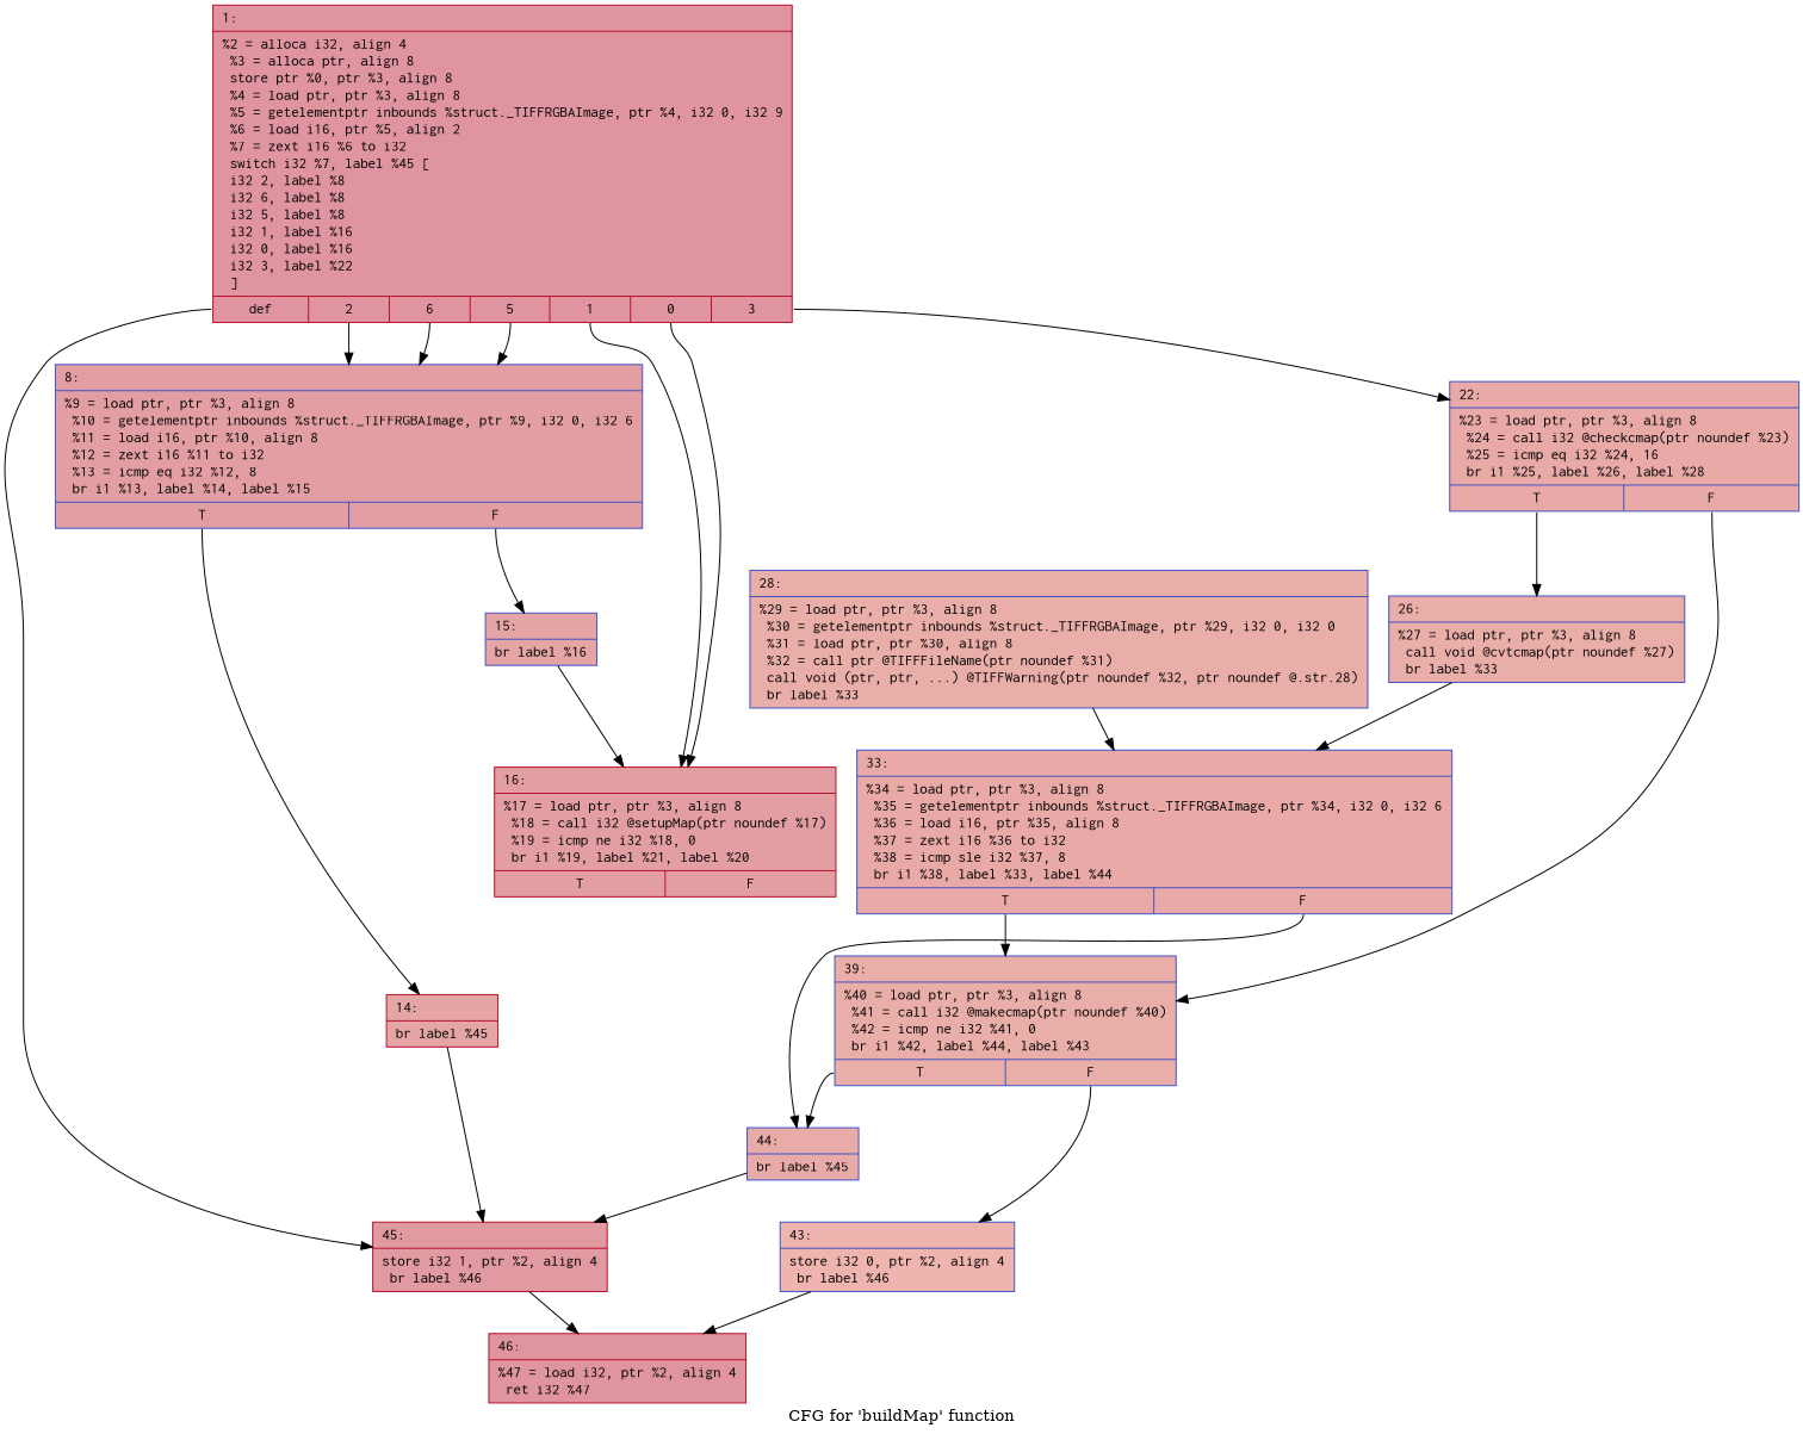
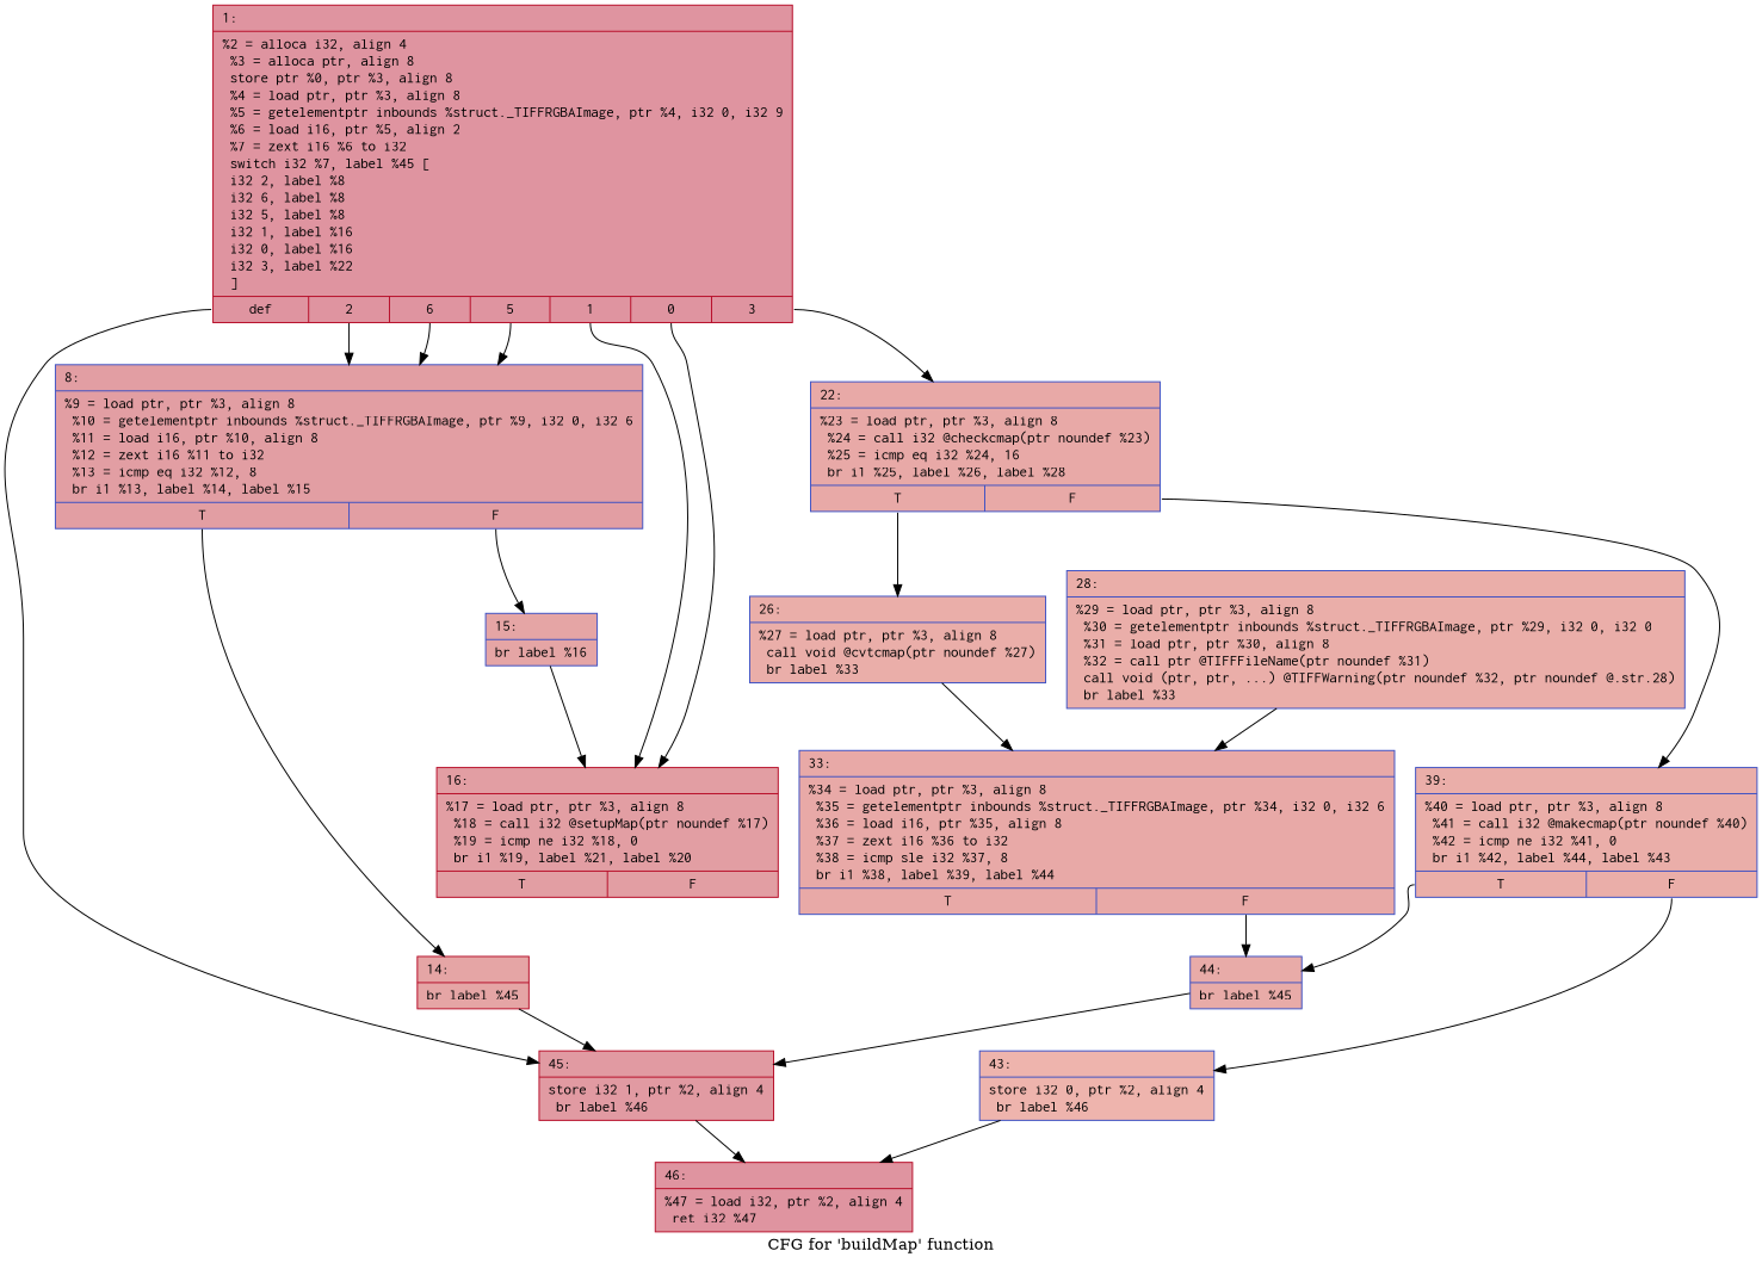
  digraph {
    label="CFG for 'buildMap' function"
    node [color="#3d50c3ff" fillcolor="#d0473d70" fontname=Courier shape=record style=filled]
    n1 [color="#b70d28ff" fillcolor="#b70d2870" label="{1:\l|  %2 = alloca i32, align 4\l  %3 = alloca ptr, align 8\l  store ptr %0, ptr %3, align 8\l  %4 = load ptr, ptr %3, align 8\l  %5 = getelementptr inbounds %struct._TIFFRGBAImage, ptr %4, i32 0, i32 9\l  %6 = load i16, ptr %5, align 2\l  %7 = zext i16 %6 to i32\l  switch i32 %7, label %45 [\l    i32 2, label %8\l    i32 6, label %8\l    i32 5, label %8\l    i32 1, label %16\l    i32 0, label %16\l    i32 3, label %22\l  ]\l|{<s0>def|<s1>2|<s2>6|<s3>5|<s4>1|<s5>0|<s6>3}}"]
    n2 [color="#b70d28ff" fillcolor="#bb1b2c70" label="{45:\l|  store i32 1, ptr %2, align 4\l  br label %46\l}"]
    n3 [fillcolor="#be242e70" label="{8:\l|  %9 = load ptr, ptr %3, align 8\l  %10 = getelementptr inbounds %struct._TIFFRGBAImage, ptr %9, i32 0, i32 6\l  %11 = load i16, ptr %10, align 8\l  %12 = zext i16 %11 to i32\l  %13 = icmp eq i32 %12, 8\l  br i1 %13, label %14, label %15\l|{<s0>T|<s1>F}}"]
    n4 [color="#b70d28ff" fillcolor="#be242e70" label="{16:\l|  %17 = load ptr, ptr %3, align 8\l  %18 = call i32 @setupMap(ptr noundef %17)\l  %19 = icmp ne i32 %18, 0\l  br i1 %19, label %21, label %20\l|{<s0>T|<s1>F}}"]
    n5 [fillcolor="#ca3b3770" label="{22:\l|  %23 = load ptr, ptr %3, align 8\l  %24 = call i32 @checkcmap(ptr noundef %23)\l  %25 = icmp eq i32 %24, 16\l  br i1 %25, label %26, label %28\l|{<s0>T|<s1>F}}"]
    n6 [color="#b70d28ff" fillcolor="#b70d2870" label="{46:\l|  %47 = load i32, ptr %2, align 4\l  ret i32 %47\l}"]
    n7 [color="#b70d28ff" fillcolor="#c5333470" label="{14:\l|  br label %45\l}"]
    n8 [fillcolor="#c5333470" label="{15:\l|  br label %16\l}"]
    n9 [label="{26:\l|  %27 = load ptr, ptr %3, align 8\l  call void @cvtcmap(ptr noundef %27)\l  br label %33\l}"]
    n10 [label="{39:\l|  %40 = load ptr, ptr %3, align 8\l  %41 = call i32 @makecmap(ptr noundef %40)\l  %42 = icmp ne i32 %41, 0\l  br i1 %42, label %44, label %43\l|{<s0>T|<s1>F}}"]
-   n11 [fillcolor="#ca3b3770" label="{33:\l|  %34 = load ptr, ptr %3, align 8\l  %35 = getelementptr inbounds %struct._TIFFRGBAImage, ptr %34, i32 0, i32 6\l  %36 = load i16, ptr %35, align 8\l  %37 = zext i16 %36 to i32\l  %38 = icmp sle i32 %37, 8\l  br i1 %38, label %33, label %44\l|{<s0>T|<s1>F}}"]
+   n11 [fillcolor="#ca3b3770" label="{33:\l|  %34 = load ptr, ptr %3, align 8\l  %35 = getelementptr inbounds %struct._TIFFRGBAImage, ptr %34, i32 0, i32 6\l  %36 = load i16, ptr %35, align 8\l  %37 = zext i16 %36 to i32\l  %38 = icmp sle i32 %37, 8\l  br i1 %38, label %39, label %44\l|{<s0>T|<s1>F}}"]
    n12 [label="{28:\l|  %29 = load ptr, ptr %3, align 8\l  %30 = getelementptr inbounds %struct._TIFFRGBAImage, ptr %29, i32 0, i32 0\l  %31 = load ptr, ptr %30, align 8\l  %32 = call ptr @TIFFFileName(ptr noundef %31)\l  call void (ptr, ptr, ...) @TIFFWarning(ptr noundef %32, ptr noundef @.str.28)\l  br label %33\l}"]
    n13 [fillcolor="#cc403a70" label="{44:\l|  br label %45\l}"]
    n14 [fillcolor="#d8564670" label="{43:\l|  store i32 0, ptr %2, align 4\l  br label %46\l}"]
    n1 -> n2 [tailport=s0]
    n1 -> n3 [tailport=s1]
    n1 -> n3 [tailport=s2]
    n1 -> n3 [tailport=s3]
    n1 -> n4 [tailport=s4]
    n1 -> n4 [tailport=s5]
    n1 -> n5 [tailport=s6]
    n2 -> n6
    n3 -> n7 [tailport=s0]
    n3 -> n8 [tailport=s1]
    n5 -> n9 [tailport=s0]
    n5 -> n10 [tailport=s1]
    n7 -> n2
    n8 -> n4
    n9 -> n11
    n10 -> n13 [tailport=s0]
    n10 -> n14 [tailport=s1]
-   n11 -> n10 [tailport=s0]
    n11 -> n13 [tailport=s1]
    n12 -> n11
    n13 -> n2
    n14 -> n6
  }
